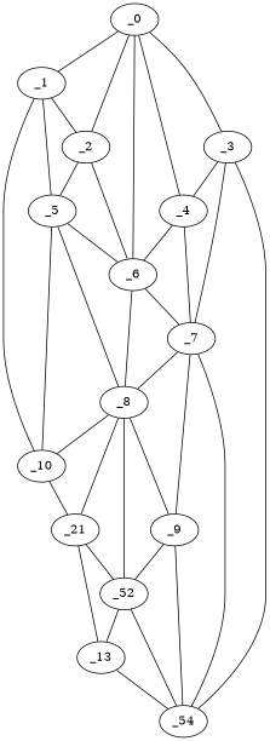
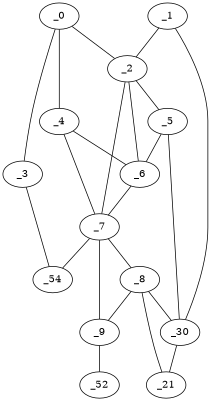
  graph {
    node [x=36 y=68]
    edge [valence=2]
    _0 [x=4 y=65]
    _1 [y=29]
    _2 [y=39]
    _3 [x=46 y=105]
    _4 [x=48 y=98]
    _6 [x=59]
    _5 [x=55 y=51]
-   _10 [x=92 y=31]
+   _10 [x=92 y=31 label=_30]
    _7 [x=85 y=73]
    n10 [label=_54 x=125 y=88]
    _8 [x=88 y=66]
    n12 [label=_21 x=100 y=40]
    _9 [x=89 y=72]
    n14 [label=_52 x=108]
-   _13 [x=125 y=80]
-   _0 -- _1 [valence=1]
    _0 -- _2
    _0 -- _3 [valence=1]
    _0 -- _4
-   _0 -- _6
    _1 -- _2
-   _1 -- _5
    _1 -- _10 [valence=1]
    _2 -- _6
    _2 -- _5
-   _3 -- _4
-   _3 -- _7
+   _2 -- _7
    _3 -- n10 [valence=1]
    _4 -- _6
    _4 -- _7
    _6 -- _7 [valence=1]
-   _6 -- _8
    _5 -- _6 [valence=1]
    _5 -- _10
-   _5 -- _8
    _10 -- n12 [valence=1]
    _7 -- n10 [valence=1]
    _7 -- _8
    _7 -- _9
    _8 -- _10
    _8 -- n12
    _8 -- _9
-   _8 -- n14 [valence=1]
-   n12 -- n14
-   n12 -- _13 [valence=1]
-   _9 -- n10
    _9 -- n14
-   n14 -- n10 [valence=1]
-   n14 -- _13 [valence=1]
-   _13 -- n10 [valence=1]
  }
